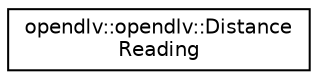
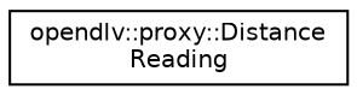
  digraph {
    rankdir=LR
-   n1 [color=black fillcolor=white fontname=Helvetica fontsize=10 height=0.2 label="opendlv::opendlv::Distance\lReading" shape=record style=filled width=0.4]
+   n1 [color=black fillcolor=white fontname=Helvetica fontsize=10 height=0.2 label="opendlv::proxy::Distance\lReading" shape=record style=filled width=0.4]
  }
